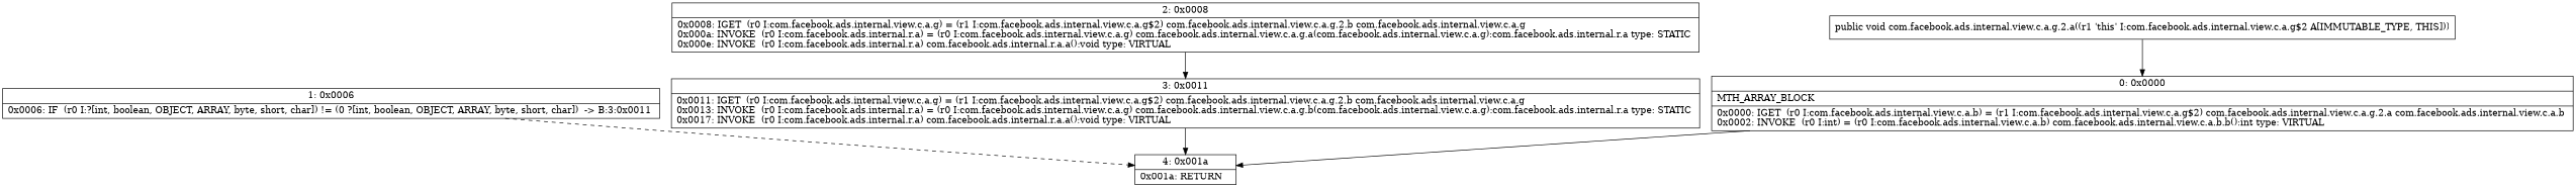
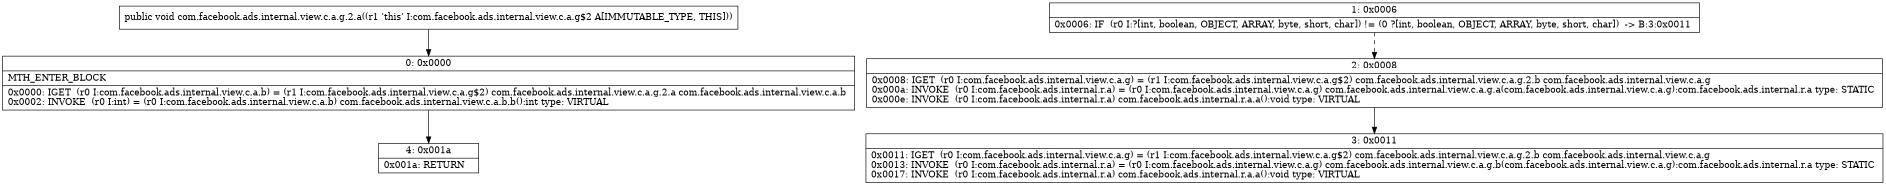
  digraph {
    node [shape=record]
-   n1 [label="{0\:\ 0x0000|MTH_ARRAY_BLOCK\l|0x0000: IGET  (r0 I:com.facebook.ads.internal.view.c.a.b) = (r1 I:com.facebook.ads.internal.view.c.a.g$2) com.facebook.ads.internal.view.c.a.g.2.a com.facebook.ads.internal.view.c.a.b \l0x0002: INVOKE  (r0 I:int) = (r0 I:com.facebook.ads.internal.view.c.a.b) com.facebook.ads.internal.view.c.a.b.b():int type: VIRTUAL \l}"]
+   n1 [label="{0\:\ 0x0000|MTH_ENTER_BLOCK\l|0x0000: IGET  (r0 I:com.facebook.ads.internal.view.c.a.b) = (r1 I:com.facebook.ads.internal.view.c.a.g$2) com.facebook.ads.internal.view.c.a.g.2.a com.facebook.ads.internal.view.c.a.b \l0x0002: INVOKE  (r0 I:int) = (r0 I:com.facebook.ads.internal.view.c.a.b) com.facebook.ads.internal.view.c.a.b.b():int type: VIRTUAL \l}"]
    n2 [label="{4\:\ 0x001a|0x001a: RETURN   \l}"]
    n3 [label="{1\:\ 0x0006|0x0006: IF  (r0 I:?[int, boolean, OBJECT, ARRAY, byte, short, char]) != (0 ?[int, boolean, OBJECT, ARRAY, byte, short, char])  \-\> B:3:0x0011 \l}"]
    n4 [label="{2\:\ 0x0008|0x0008: IGET  (r0 I:com.facebook.ads.internal.view.c.a.g) = (r1 I:com.facebook.ads.internal.view.c.a.g$2) com.facebook.ads.internal.view.c.a.g.2.b com.facebook.ads.internal.view.c.a.g \l0x000a: INVOKE  (r0 I:com.facebook.ads.internal.r.a) = (r0 I:com.facebook.ads.internal.view.c.a.g) com.facebook.ads.internal.view.c.a.g.a(com.facebook.ads.internal.view.c.a.g):com.facebook.ads.internal.r.a type: STATIC \l0x000e: INVOKE  (r0 I:com.facebook.ads.internal.r.a) com.facebook.ads.internal.r.a.a():void type: VIRTUAL \l}"]
    n5 [label="{3\:\ 0x0011|0x0011: IGET  (r0 I:com.facebook.ads.internal.view.c.a.g) = (r1 I:com.facebook.ads.internal.view.c.a.g$2) com.facebook.ads.internal.view.c.a.g.2.b com.facebook.ads.internal.view.c.a.g \l0x0013: INVOKE  (r0 I:com.facebook.ads.internal.r.a) = (r0 I:com.facebook.ads.internal.view.c.a.g) com.facebook.ads.internal.view.c.a.g.b(com.facebook.ads.internal.view.c.a.g):com.facebook.ads.internal.r.a type: STATIC \l0x0017: INVOKE  (r0 I:com.facebook.ads.internal.r.a) com.facebook.ads.internal.r.a.a():void type: VIRTUAL \l}"]
    n6 [label="{public void com.facebook.ads.internal.view.c.a.g.2.a((r1 'this' I:com.facebook.ads.internal.view.c.a.g$2 A[IMMUTABLE_TYPE, THIS])) }"]
    n1 -> n2
-   n3 -> n2 [style=dashed]
+   n3 -> n4 [style=dashed]
    n4 -> n5
-   n5 -> n2
    n6 -> n1
  }
